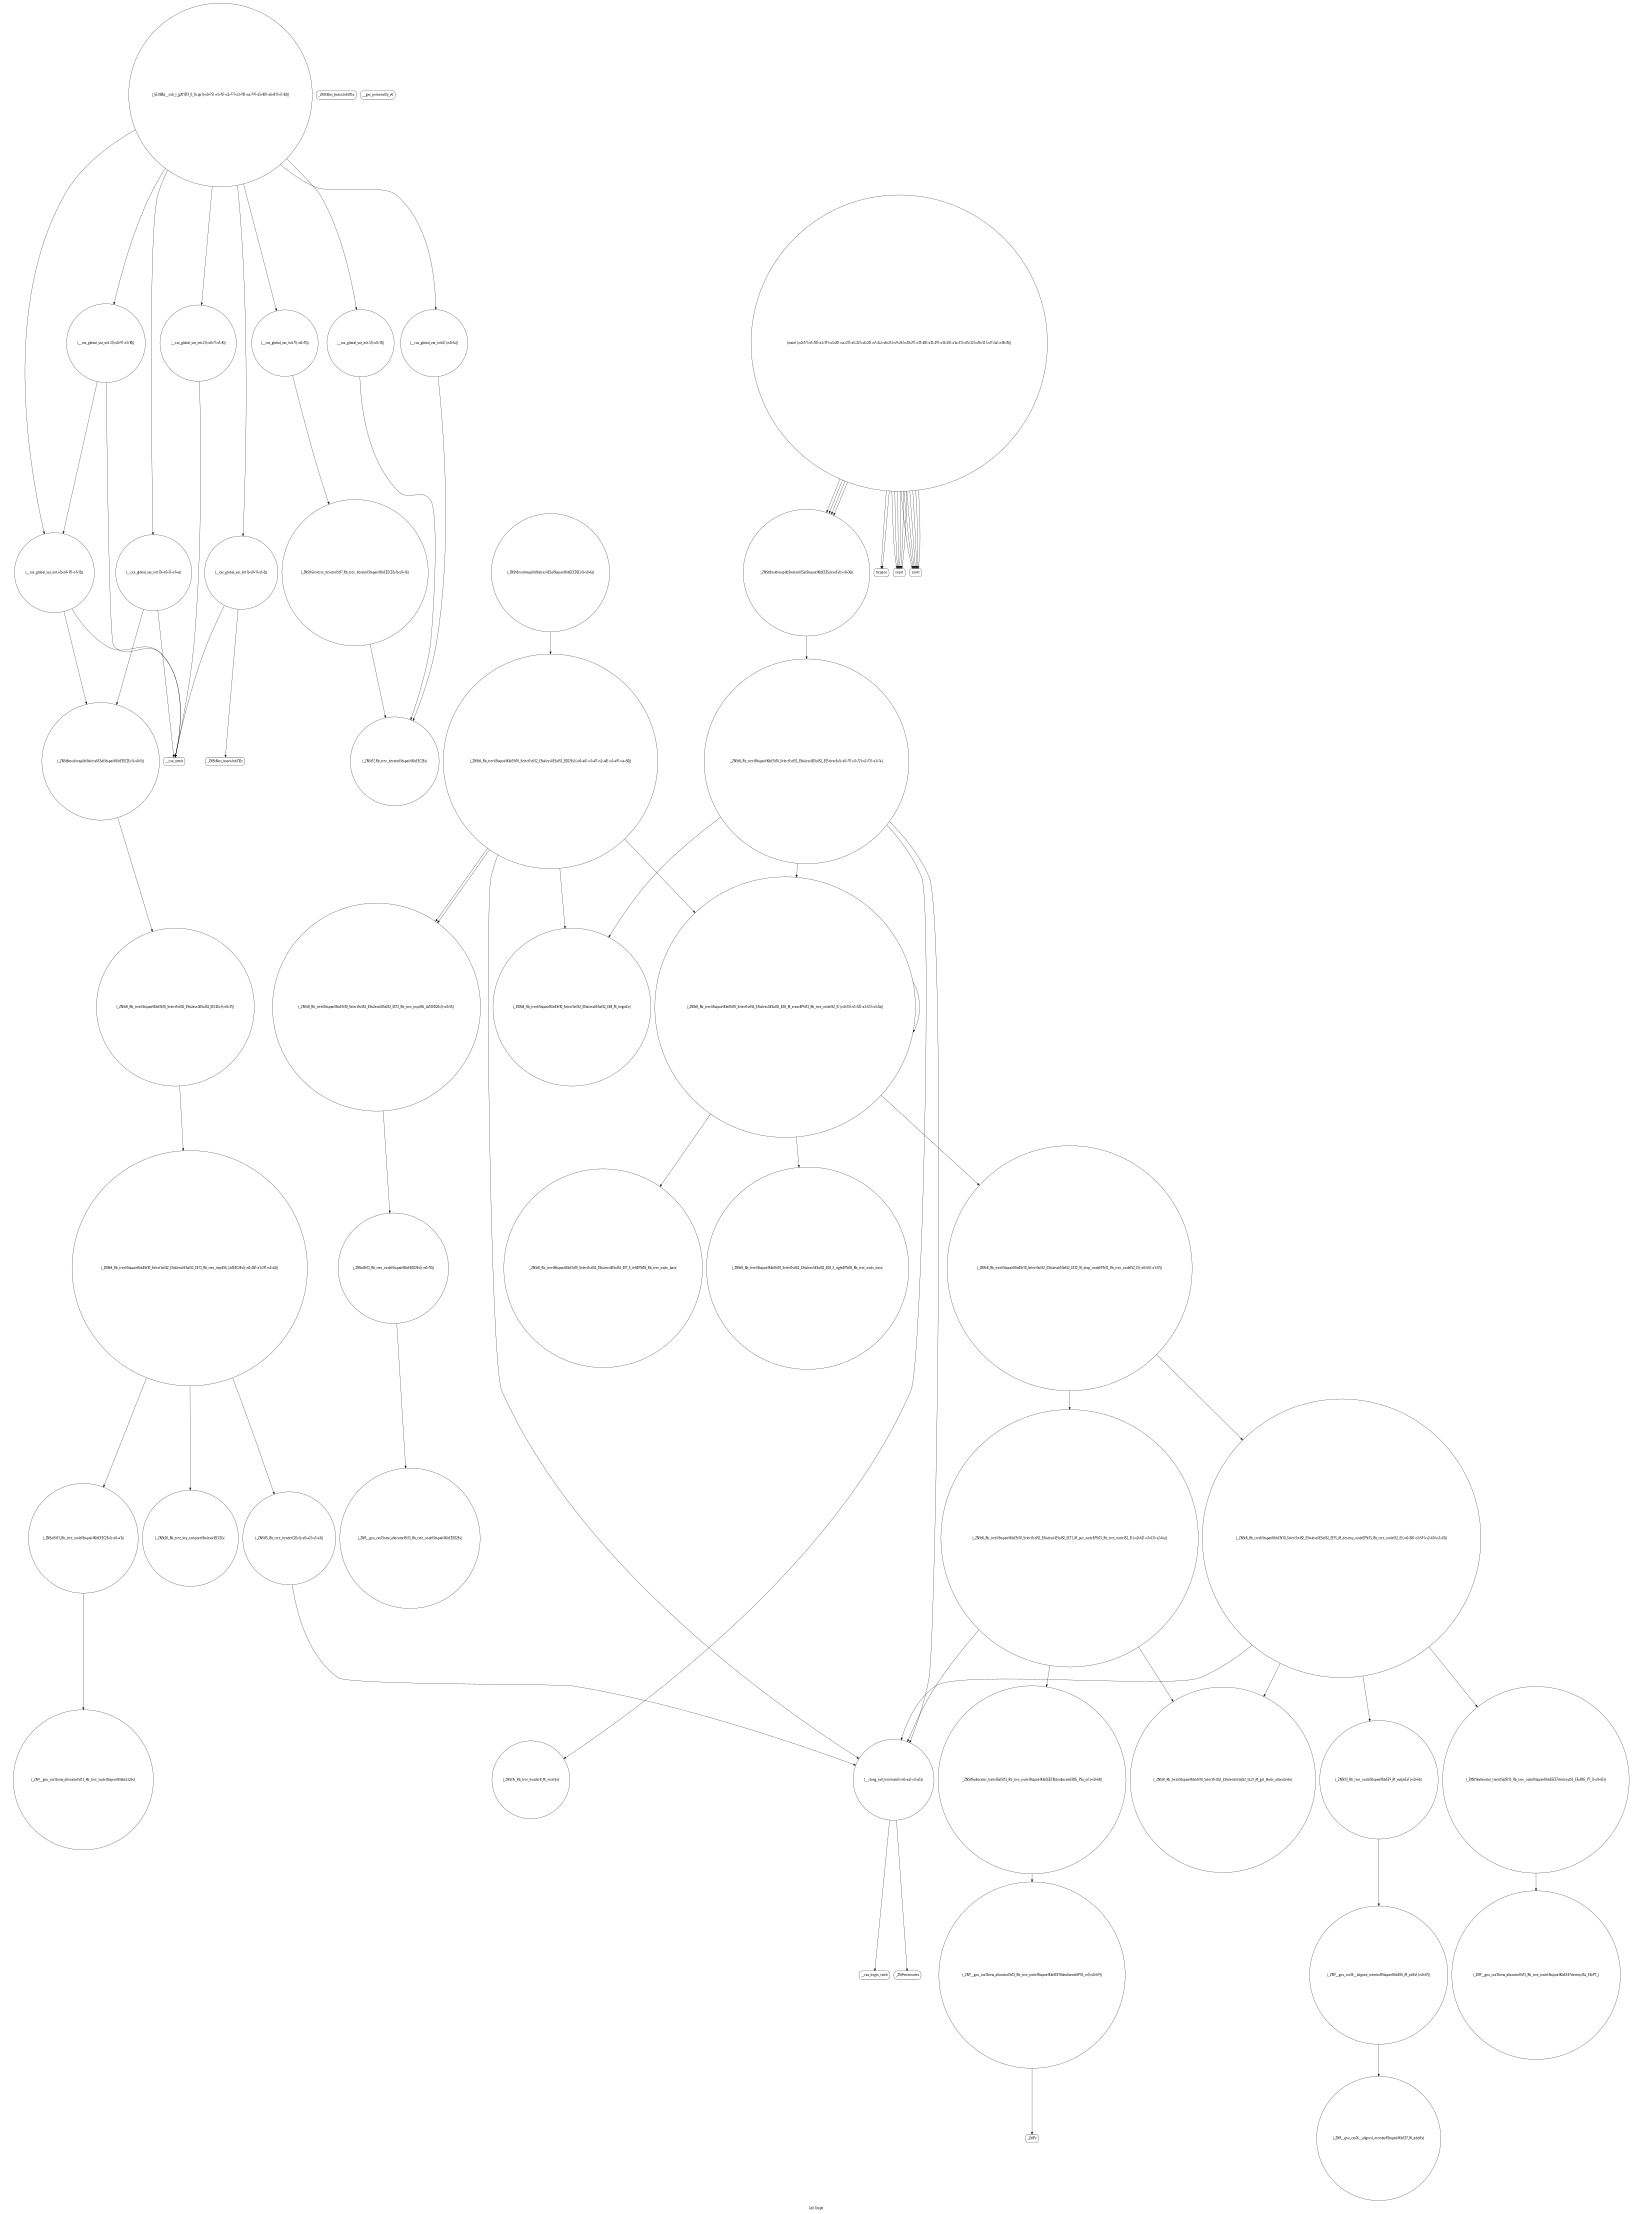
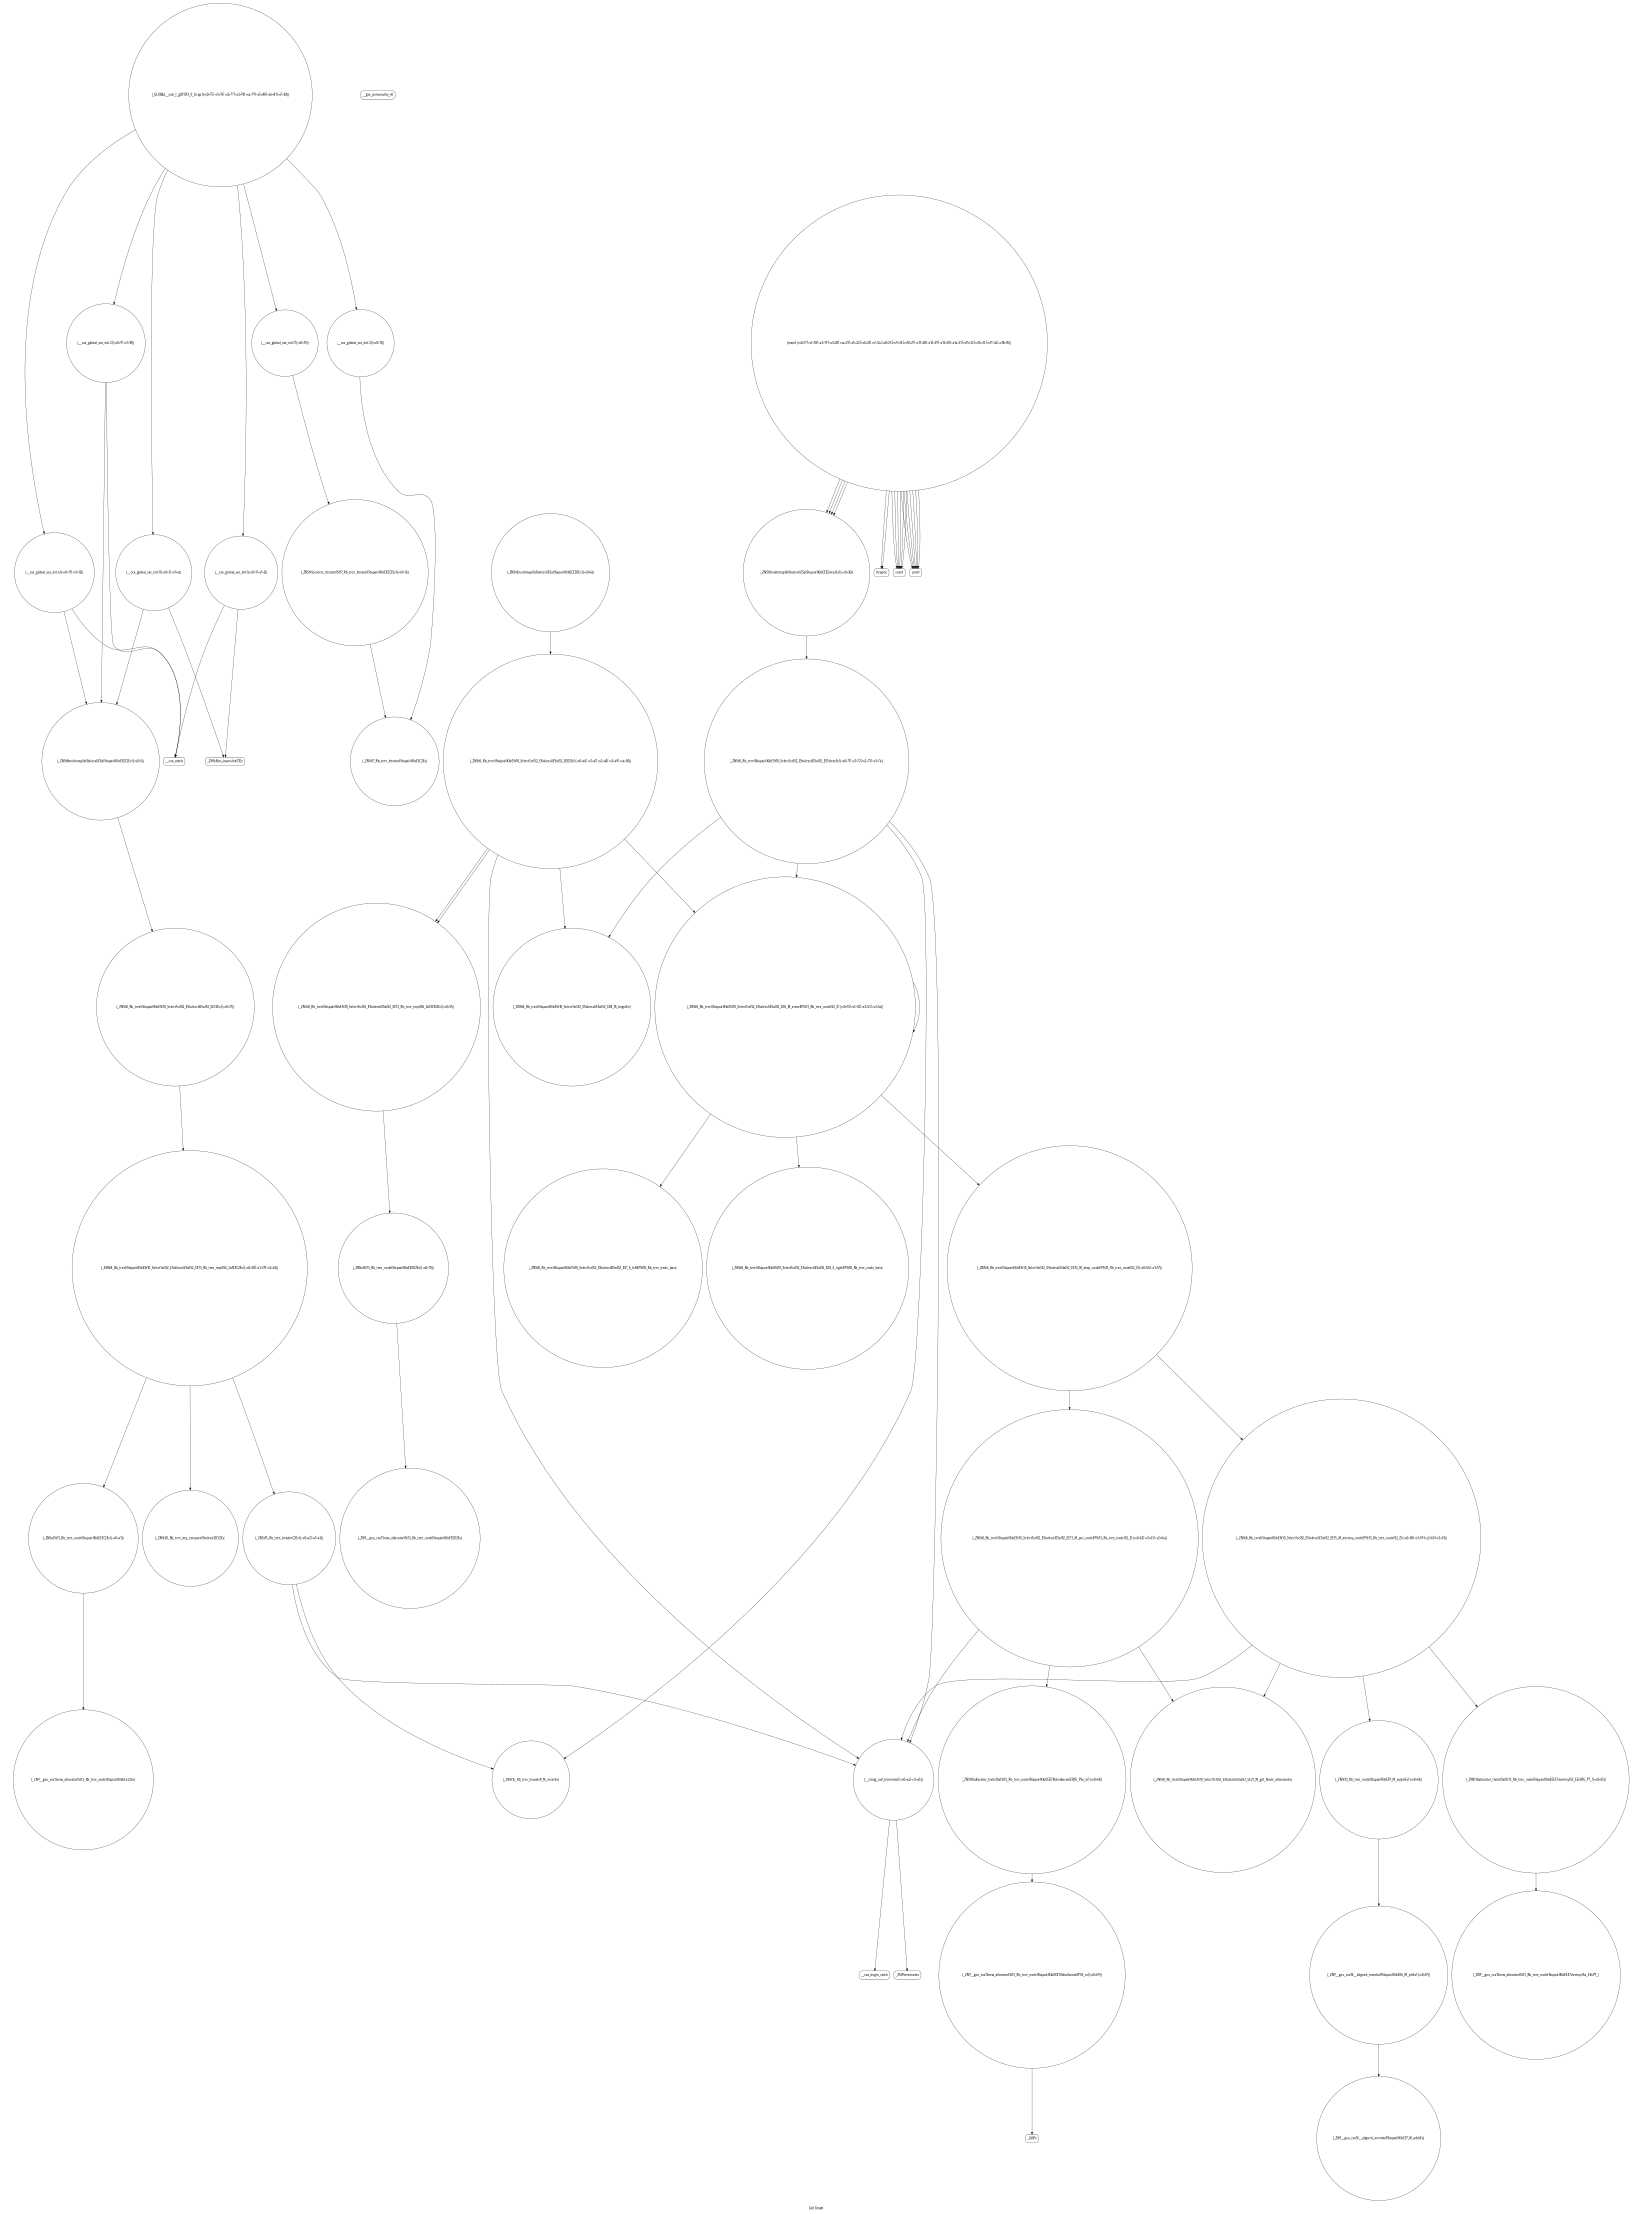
  digraph {
    fontname="Fira Sans"
    label="Call Graph"
    node [fontname="Fira Sans" shape=circle]
    edge [color=black fontname="Fira Sans" tailport=s0]
    n1 [label="{__cxx_global_var_init|{<s0>1|<s1>2}}"]
    n2 [label="{_ZNSt8ios_base4InitC1Ev}" shape=Mrecord]
    n3 [label="{__cxa_atexit}" shape=Mrecord]
    n4 [label="{_ZN9__gnu_cxx16__aligned_membufISt4pairIKibEE7_M_addrEv}"]
-   n5 [label="{__cxx_global_var_init.2|{<s0>7|<s1>8}}"]
    n6 [label="{_ZNSt8multimapIibSt4lessIiESaISt4pairIKibEEEC2Ev|{<s0>5}}"]
    n7 [label="{_ZNSt8_Rb_treeIiSt4pairIKibESt10_Select1stIS2_ESt4lessIiESaIS2_EEC2Ev|{<s0>37}}"]
    n8 [label="{_ZNSt8_Rb_treeIiSt4pairIKibESt10_Select1stIS2_ESt4lessIiESaIS2_EE13_Rb_tree_implIS6_Lb1EEC2Ev|{<s0>38|<s1>39|<s2>40}}"]
    n9 [label="{_GLOBAL__sub_I_g201513_0_0.cpp|{<s0>75|<s1>76|<s2>77|<s3>78|<s4>79|<s5>80|<s6>81|<s7>82}}"]
    n10 [label="{__cxx_global_var_init.1|{<s0>3|<s1>4}}"]
    n11 [label="{__cxx_global_var_init.3|{<s0>9|<s1>10}}"]
    n12 [label="{__cxx_global_var_init.4|{<s0>11|<s1>12}}"]
    n13 [label="{__cxx_global_var_init.5|{<s0>13}}"]
-   n14 [label="{__cxx_global_var_init.6|{<s0>14}}"]
    n15 [label="{__cxx_global_var_init.7|{<s0>15}}"]
    n16 [label="{_ZNSt17_Rb_tree_iteratorISt4pairIKibEEC2Ev}"]
    n17 [label="{_ZNSt16reverse_iteratorISt17_Rb_tree_iteratorISt4pairIKibEEEC2Ev|{<s0>16}}"]
    n18 [label="{_ZNSaISt13_Rb_tree_nodeISt4pairIKibEEEC2Ev|{<s0>41}}"]
    n19 [label="{_ZNSt20_Rb_tree_key_compareISt4lessIiEEC2Ev}"]
    n20 [label="{_ZNSt15_Rb_tree_headerC2Ev|{<s0>42|<s1>43}}"]
    n21 [label="{_ZN9__gnu_cxx13new_allocatorISt13_Rb_tree_nodeISt4pairIKibEEEC2Ev}"]
    n22 [label="{__clang_call_terminate|{<s0>44|<s1>45}}"]
    n23 [label="{_ZNSt15_Rb_tree_header8_M_resetEv}"]
    n24 [label="{__cxa_begin_catch}" shape=Mrecord]
    n25 [label="{_ZSt9terminatev}" shape=Mrecord]
    n26 [label="{_ZNSt8_Rb_treeIiSt4pairIKibESt10_Select1stIS2_ESt4lessIiESaIS2_EE8_S_rightEPSt18_Rb_tree_node_base}"]
    n27 [label="{_ZNSt13_Rb_tree_nodeISt4pairIKibEE9_M_valptrEv|{<s0>66}}"]
    n28 [label="{_ZN9__gnu_cxx16__aligned_membufISt4pairIKibEE6_M_ptrEv|{<s0>67}}"]
    n29 [label="{_ZNSaISt13_Rb_tree_nodeISt4pairIKibEEED2Ev|{<s0>70}}"]
    n30 [label="{_ZN9__gnu_cxx13new_allocatorISt13_Rb_tree_nodeISt4pairIKibEEED2Ev}"]
    n31 [label="{_ZNSt8multimapIibSt4lessIiESaISt4pairIKibEEE5clearEv|{<s0>36}}"]
    n32 [label="{_ZNSt8_Rb_treeIiSt4pairIKibESt10_Select1stIS2_ESt4lessIiESaIS2_EE5clearEv|{<s0>71|<s1>72|<s2>73|<s3>74}}"]
    n33 [label="{_ZNSt8_Rb_treeIiSt4pairIKibESt10_Select1stIS2_ESt4lessIiESaIS2_EE8_M_eraseEPSt13_Rb_tree_nodeIS2_E|{<s0>51|<s1>52|<s2>53|<s3>54}}"]
    n34 [label="{_ZNSt8_Rb_treeIiSt4pairIKibESt10_Select1stIS2_ESt4lessIiESaIS2_EE8_M_beginEv}"]
    n35 [label="{_ZNSt8_Rb_treeIiSt4pairIKibESt10_Select1stIS2_ESt4lessIiESaIS2_EE7_S_leftEPSt18_Rb_tree_node_base}"]
    n36 [label="{_ZNSt8_Rb_treeIiSt4pairIKibESt10_Select1stIS2_ESt4lessIiESaIS2_EE12_M_drop_nodeEPSt13_Rb_tree_nodeIS2_E|{<s0>56|<s1>57}}"]
    n37 [label="{_ZNSt8_Rb_treeIiSt4pairIKibESt10_Select1stIS2_ESt4lessIiESaIS2_EE11_M_put_nodeEPSt13_Rb_tree_nodeIS2_E|{<s0>62|<s1>63|<s2>64}}"]
    n38 [label="{_ZNSt8_Rb_treeIiSt4pairIKibESt10_Select1stIS2_ESt4lessIiESaIS2_EE15_M_destroy_nodeEPSt13_Rb_tree_nodeIS2_E|{<s0>58|<s1>59|<s2>60|<s3>61}}"]
    n39 [label="{_ZNSt8_Rb_treeIiSt4pairIKibESt10_Select1stIS2_ESt4lessIiESaIS2_EE21_M_get_Node_allocatorEv}"]
    n40 [label="{_ZNSt16allocator_traitsISaISt13_Rb_tree_nodeISt4pairIKibEEEE10deallocateERS5_PS4_m|{<s0>68}}"]
    n41 [label="{_ZNSt16allocator_traitsISaISt13_Rb_tree_nodeISt4pairIKibEEEE7destroyIS3_EEvRS5_PT_|{<s0>65}}"]
    n42 [label="{_ZN9__gnu_cxx13new_allocatorISt13_Rb_tree_nodeISt4pairIKibEEE10deallocateEPS5_m|{<s0>69}}"]
    n43 [label="{_ZdlPv}" shape=Mrecord]
    n44 [label="{main|{<s0>17|<s1>18|<s2>19|<s3>20|<s4>21|<s5>22|<s6>23|<s7>24|<s8>25|<s9>26|<s10>27|<s11>28|<s12>29|<s13>30|<s14>31|<s15>32|<s16>33|<s17>34|<s18>35}}"]
    n45 [label="{freopen}" shape=Mrecord]
    n46 [label="{scanf}" shape=Mrecord]
    n47 [label="{printf}" shape=Mrecord]
    n48 [label="{_ZN9__gnu_cxx13new_allocatorISt13_Rb_tree_nodeISt4pairIKibEEE7destroyIS4_EEvPT_}"]
-   n49 [label="{_ZNSt8ios_base4InitD1Ev}" shape=Mrecord]
    n50 [label="{_ZNSt8multimapIibSt4lessIiESaISt4pairIKibEEED2Ev|{<s0>6}}"]
    n51 [label="{_ZNSt8_Rb_treeIiSt4pairIKibESt10_Select1stIS2_ESt4lessIiESaIS2_EED2Ev|{<s0>46|<s1>47|<s2>48|<s3>49|<s4>50}}"]
    n52 [label="{_ZNSt8_Rb_treeIiSt4pairIKibESt10_Select1stIS2_ESt4lessIiESaIS2_EE13_Rb_tree_implIS6_Lb1EED2Ev|{<s0>55}}"]
    n53 [label="{__gxx_personality_v0}" shape=Mrecord]
    n1 -> n2
    n1 -> n3 [tailport=s1]
-   n5 -> n3 [tailport=s1]
    n6 -> n7
    n7 -> n8
    n8 -> n18
    n8 -> n19 [tailport=s1]
    n8 -> n20 [tailport=s2]
    n9 -> n1
-   n9 -> n5 [tailport=s2]
    n9 -> n10 [tailport=s1]
    n9 -> n11 [tailport=s3]
    n9 -> n12 [tailport=s4]
    n9 -> n13 [tailport=s5]
-   n9 -> n14 [tailport=s6]
    n9 -> n15 [tailport=s7]
-   n10 -> n3 [tailport=s1]
+   n10 -> n2 [tailport=s1]
    n10 -> n6
    n11 -> n3 [tailport=s1]
-   n11 -> n12
+   n11 -> n6
    n12 -> n3 [tailport=s1]
    n12 -> n6
    n13 -> n16
-   n14 -> n16
    n15 -> n17
    n17 -> n16
    n18 -> n21
    n20 -> n22 [tailport=s1]
+   n20 -> n23
    n22 -> n24
    n22 -> n25 [tailport=s1]
    n27 -> n28
    n28 -> n4
    n29 -> n30
    n31 -> n32
    n32 -> n22 [tailport=s3]
    n32 -> n23 [tailport=s2]
    n32 -> n33 [tailport=s1]
    n32 -> n34
    n33 -> n26
    n33 -> n33 [tailport=s1]
    n33 -> n35 [tailport=s2]
    n33 -> n36 [tailport=s3]
    n36 -> n37 [tailport=s1]
    n36 -> n38
    n37 -> n22 [tailport=s2]
    n37 -> n39
    n37 -> n40 [tailport=s1]
    n38 -> n22 [tailport=s3]
    n38 -> n27 [tailport=s1]
    n38 -> n39
    n38 -> n41 [tailport=s2]
    n40 -> n42
    n41 -> n48
    n42 -> n43
    n44 -> n31 [tailport=s4]
    n44 -> n31 [tailport=s5]
    n44 -> n31 [tailport=s6]
    n44 -> n31 [tailport=s7]
    n44 -> n45
    n44 -> n45 [tailport=s1]
    n44 -> n46 [tailport=s2]
    n44 -> n46 [tailport=s3]
    n44 -> n46 [tailport=s8]
    n44 -> n46 [tailport=s9]
    n44 -> n46 [tailport=s10]
    n44 -> n46 [tailport=s12]
    n44 -> n47 [tailport=s11]
    n44 -> n47 [tailport=s13]
    n44 -> n47 [tailport=s14]
    n44 -> n47 [tailport=s15]
    n44 -> n47 [tailport=s16]
    n44 -> n47 [tailport=s17]
    n44 -> n47 [tailport=s18]
    n50 -> n51
    n51 -> n22 [tailport=s4]
    n51 -> n33 [tailport=s1]
    n51 -> n34
    n51 -> n52 [tailport=s2]
    n51 -> n52 [tailport=s3]
    n52 -> n29
  }
